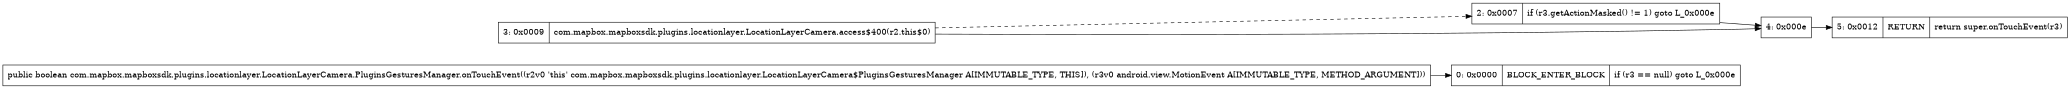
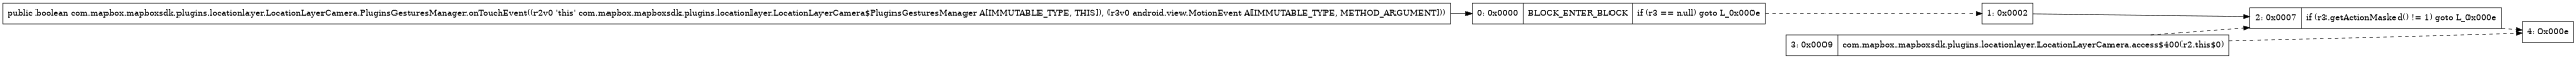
  digraph {
    rankdir=LR
    node [shape=record]
    n1 [label="{0\:\ 0x0000|BLOCK_ENTER_BLOCK\l|if (r3 == null) goto L_0x000e\l}"]
+   n2 [label="{1\:\ 0x0002}"]
    n3 [label="{2\:\ 0x0007|if (r3.getActionMasked() != 1) goto L_0x000e\l}"]
    n4 [label="{4\:\ 0x000e}"]
-   n5 [label="{5\:\ 0x0012|RETURN\l|return super.onTouchEvent(r3)\l}"]
    n6 [label="{3\:\ 0x0009|com.mapbox.mapboxsdk.plugins.locationlayer.LocationLayerCamera.access$400(r2.this$0)\l}"]
    n7 [label="{public boolean com.mapbox.mapboxsdk.plugins.locationlayer.LocationLayerCamera.PluginsGesturesManager.onTouchEvent((r2v0 'this' com.mapbox.mapboxsdk.plugins.locationlayer.LocationLayerCamera$PluginsGesturesManager A[IMMUTABLE_TYPE, THIS]), (r3v0 android.view.MotionEvent A[IMMUTABLE_TYPE, METHOD_ARGUMENT])) }"]
-   n3 -> n4
-   n4 -> n5
+   n1 -> n2 [style=dashed]
+   n2 -> n3
+   n3 -> n4 [style=dashed]
    n6 -> n3 [style=dashed]
-   n6 -> n4
+   n6 -> n4 [style=dashed]
    n7 -> n1
  }
